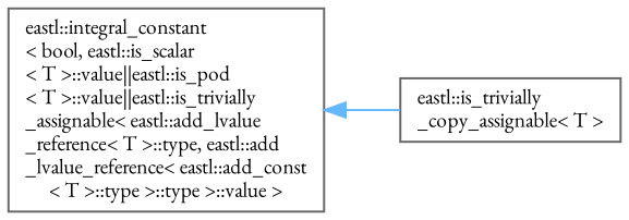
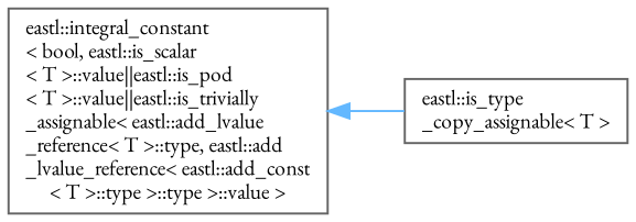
  digraph {
    rankdir=LR
    fontname="EB Garamond"
    node [color=grey40 fillcolor=white fontname="EB Garamond" fontsize=10 shape=box style=filled]
    n1 [height=0.2 label="eastl::integral_constant\l\< bool, eastl::is_scalar\l\< T \>::value\|\|eastl::is_pod\l\< T \>::value\|\|eastl::is_trivially\l_assignable\< eastl::add_lvalue\l_reference\< T \>::type, eastl::add\l_lvalue_reference\< eastl::add_const\l\< T \>::type \>::type \>::value \>" width=0.4]
-   n2 [height=0.2 label="eastl::is_trivially\l_copy_assignable\< T \>" width=0.4]
+   n2 [height=0.2 label="eastl::is_type\l_copy_assignable\< T \>" width=0.4]
    n1 -> n2 [color=steelblue1 dir=back fontname="EB Garamond" fontsize=10 labelfontname=Helvetica labelfontsize=10 style=solid]
  }
